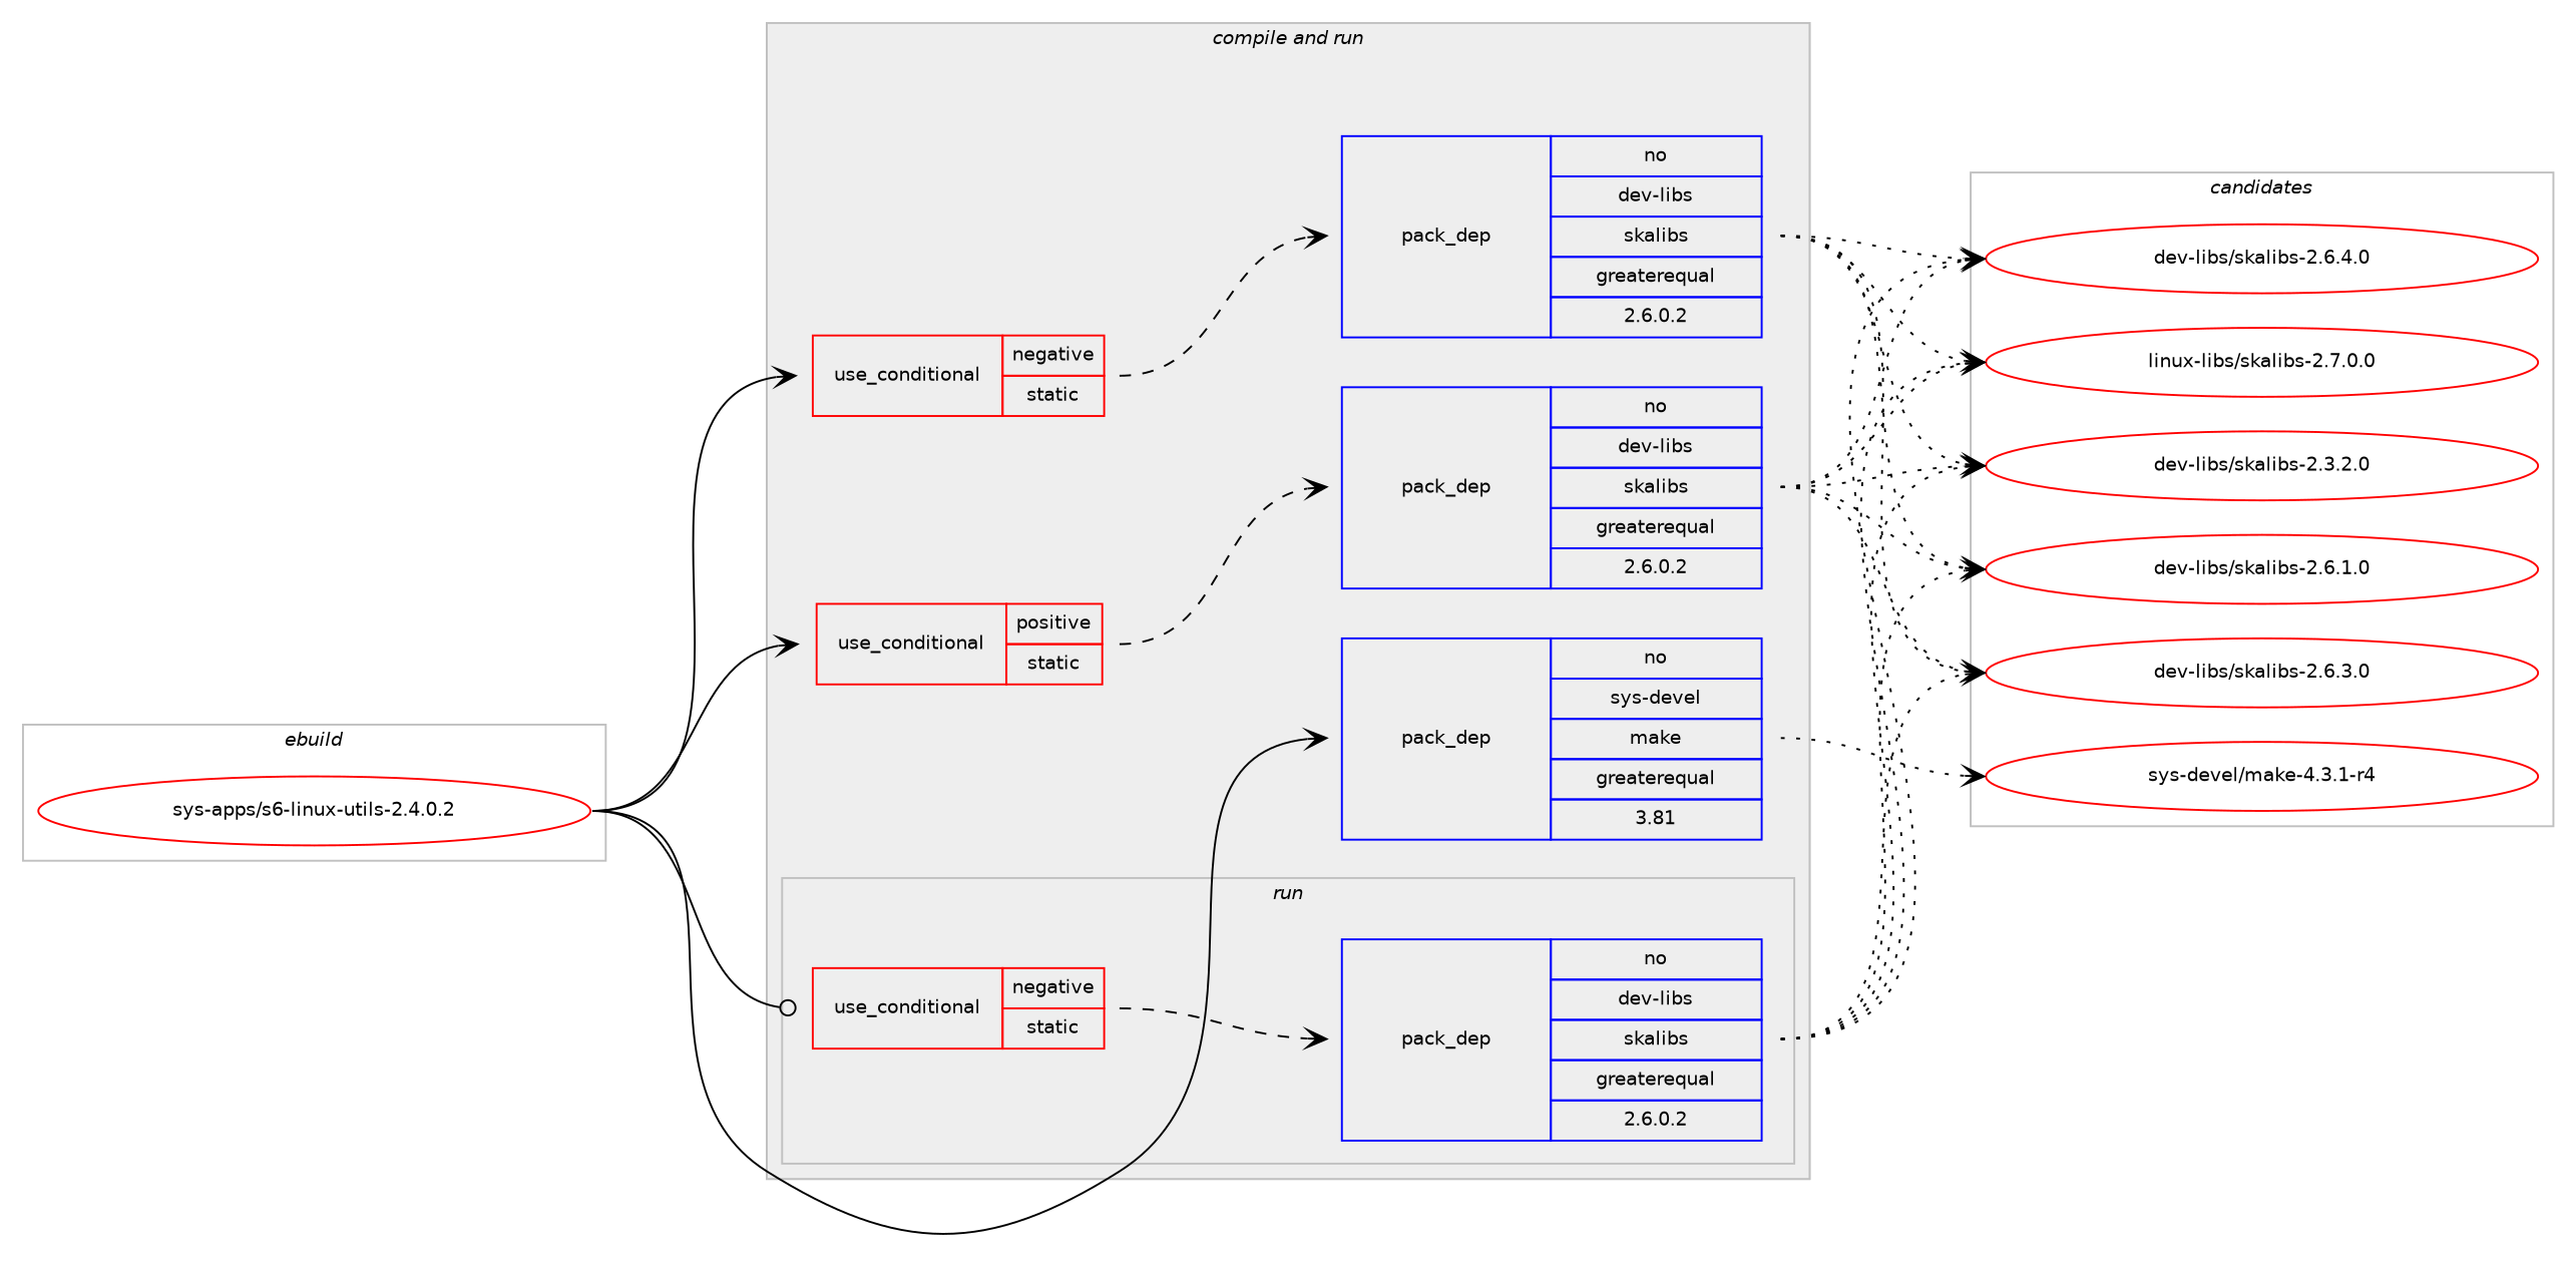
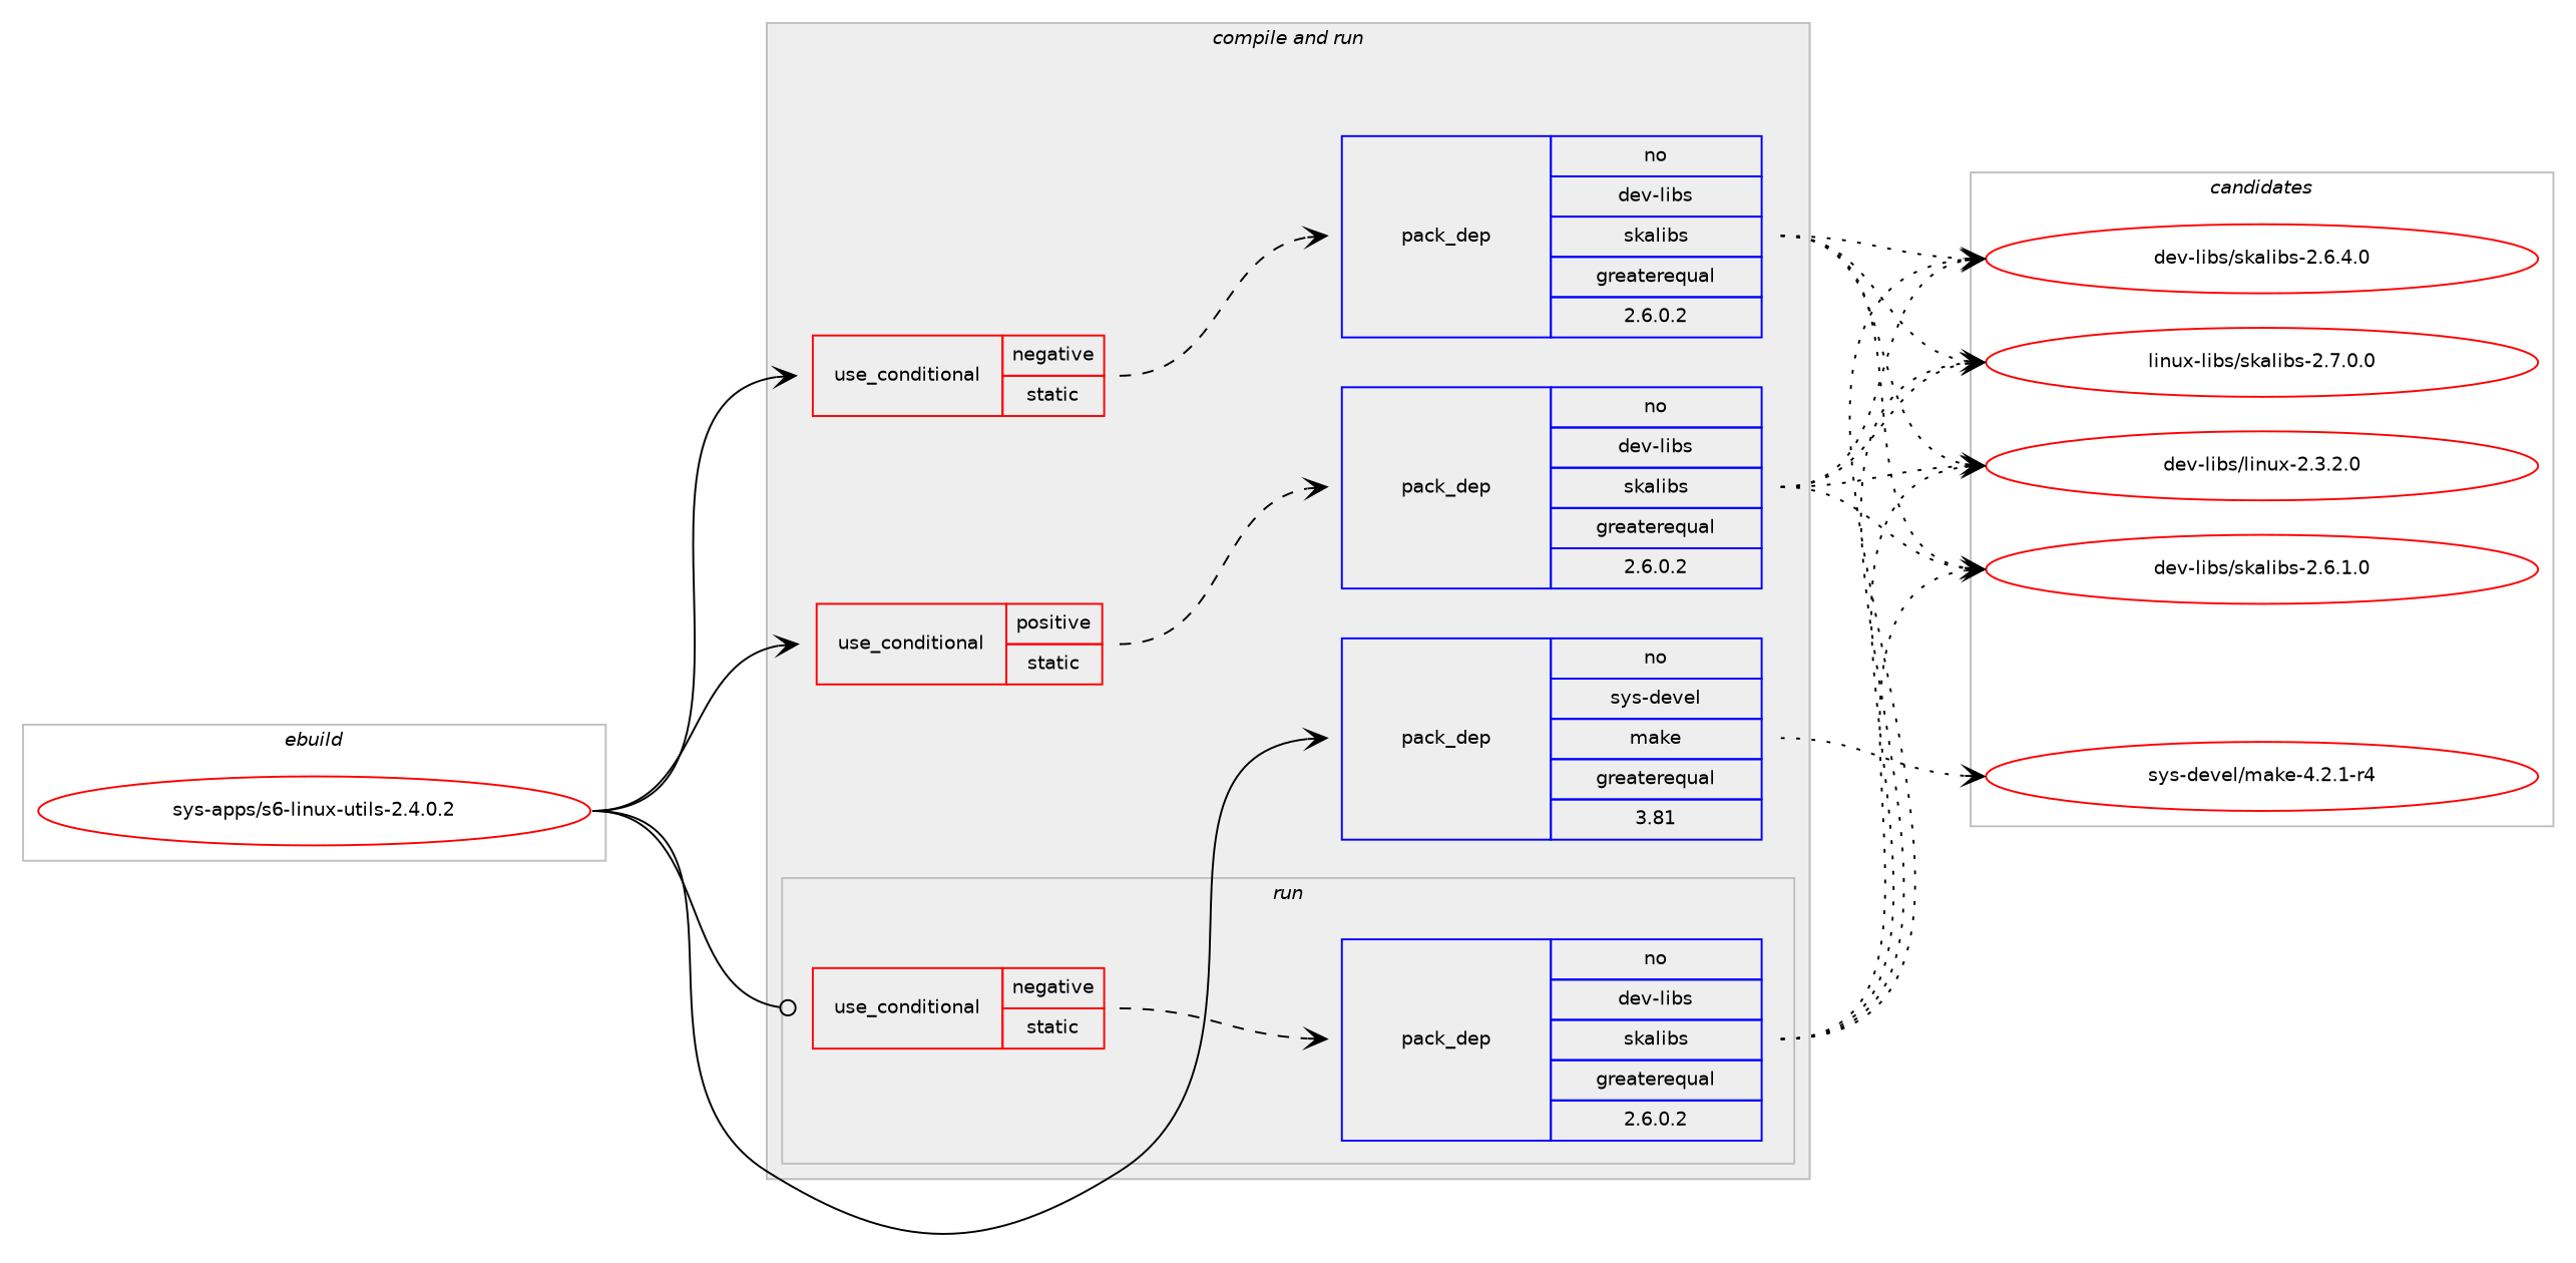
  digraph {
    compound=true
    concentrate=true
    fontname=Helvetica
    fontsize=10
    newrank=true
    rankdir=LR
    ranksep=1.5
    node [color=red fontname=Helvetica fontsize=10]
    edge [arrowhead=vee headport=w style=dotted tailport=e weight=100]
    n1 [label="sys-apps/s6-linux-utils-2.4.0.2" width=4]
    n2 [color=blue label=<<TABLE BORDER="0" CELLBORDER="1" CELLSPACING="0" CELLPADDING="4" WIDTH="220"><TR><TD ROWSPAN="6" CELLPADDING="30">pack_dep</TD></TR><TR><TD WIDTH="110">no</TD></TR><TR><TD>dev-libs</TD></TR><TR><TD>skalibs</TD></TR><TR><TD>greaterequal</TD></TR><TR><TD>2.6.0.2</TD></TR></TABLE>> shape=none]
    n3 [label=<<TABLE BORDER="0" CELLBORDER="1" CELLSPACING="0" CELLPADDING="4"><TR><TD ROWSPAN="3" CELLPADDING="10">use_conditional</TD></TR><TR><TD>negative</TD></TR><TR><TD>static</TD></TR></TABLE>> shape=none]
    n4 [color=blue label=<<TABLE BORDER="0" CELLBORDER="1" CELLSPACING="0" CELLPADDING="4" WIDTH="220"><TR><TD ROWSPAN="6" CELLPADDING="30">pack_dep</TD></TR><TR><TD WIDTH="110">no</TD></TR><TR><TD>dev-libs</TD></TR><TR><TD>skalibs</TD></TR><TR><TD>greaterequal</TD></TR><TR><TD>2.6.0.2</TD></TR></TABLE>> shape=none]
    n5 [label=<<TABLE BORDER="0" CELLBORDER="1" CELLSPACING="0" CELLPADDING="4"><TR><TD ROWSPAN="3" CELLPADDING="10">use_conditional</TD></TR><TR><TD>positive</TD></TR><TR><TD>static</TD></TR></TABLE>> shape=none]
    n6 [color=blue label=<<TABLE BORDER="0" CELLBORDER="1" CELLSPACING="0" CELLPADDING="4" WIDTH="220"><TR><TD ROWSPAN="6" CELLPADDING="30">pack_dep</TD></TR><TR><TD WIDTH="110">no</TD></TR><TR><TD>sys-devel</TD></TR><TR><TD>make</TD></TR><TR><TD>greaterequal</TD></TR><TR><TD>3.81</TD></TR></TABLE>> shape=none]
    n7 [color=blue label=<<TABLE BORDER="0" CELLBORDER="1" CELLSPACING="0" CELLPADDING="4" WIDTH="220"><TR><TD ROWSPAN="6" CELLPADDING="30">pack_dep</TD></TR><TR><TD WIDTH="110">no</TD></TR><TR><TD>dev-libs</TD></TR><TR><TD>skalibs</TD></TR><TR><TD>greaterequal</TD></TR><TR><TD>2.6.0.2</TD></TR></TABLE>> shape=none]
    n8 [label=<<TABLE BORDER="0" CELLBORDER="1" CELLSPACING="0" CELLPADDING="4"><TR><TD ROWSPAN="3" CELLPADDING="10">use_conditional</TD></TR><TR><TD>negative</TD></TR><TR><TD>static</TD></TR></TABLE>> shape=none]
-   n9 [label="dev-libs/skalibs-2.3.2.0" width=4]
+   n9 [label="dev-libs/linux-2.3.2.0" width=4]
    n10 [label="dev-libs/skalibs-2.6.1.0" width=4]
-   n11 [label="dev-libs/skalibs-2.6.3.0" width=4]
    n12 [label="dev-libs/skalibs-2.6.4.0" width=4]
    n13 [label="linux-libs/skalibs-2.7.0.0" width=4]
-   n14 [label="sys-devel/make-4.3.1-r4" width=4]
+   n14 [label="sys-devel/make-4.2.1-r4" width=4]
    subgraph cluster_1 {
      color=gray
      label=<<i>ebuild</i>>
      rank=same
      n1
    }
    subgraph cluster_2 {
      color=gray
      label=<<i>dependencies</i>>
      subgraph cluster_3 {
        color=gray
        fillcolor="#eeeeee"
        label=<<i>compile</i>>
        style=filled
        subgraph sub_4 {
          color=gray
          fillcolor="#eeeeee"
          label=<<i>compile</i>>
          style=filled
          n3
          subgraph sub_5 {
            color=gray
            fillcolor="#eeeeee"
            label=<<i>compile</i>>
            style=filled
            n2
          }
        }
        subgraph sub_6 {
          color=gray
          fillcolor="#eeeeee"
          label=<<i>compile</i>>
          style=filled
          n5
          subgraph sub_7 {
            color=gray
            fillcolor="#eeeeee"
            label=<<i>compile</i>>
            style=filled
            n4
          }
        }
        subgraph sub_8 {
          color=gray
          fillcolor="#eeeeee"
          label=<<i>compile</i>>
          style=filled
          n6
        }
      }
      subgraph cluster_9 {
        color=gray
        fillcolor="#eeeeee"
        label=<<i>compile and run</i>>
        style=filled
      }
      subgraph cluster_10 {
        color=gray
        fillcolor="#eeeeee"
        label=<<i>run</i>>
        style=filled
        subgraph sub_11 {
          color=gray
          fillcolor="#eeeeee"
          label=<<i>run</i>>
          style=filled
          n8
          subgraph sub_12 {
            color=gray
            fillcolor="#eeeeee"
            label=<<i>run</i>>
            style=filled
            n7
          }
        }
      }
    }
    subgraph cluster_13 {
      color=gray
      label=<<i>candidates</i>>
      rank=same
      subgraph sub_14 {
        color=black
        label=<<i>candidates</i>>
        nodesep=1
        rank=same
        n9
        n10
-       n11
        n12
        n13
      }
      subgraph sub_15 {
        color=black
        label=<<i>candidates</i>>
        nodesep=1
        rank=same
        n9
        n10
-       n11
        n12
        n13
      }
      subgraph sub_16 {
        color=black
        label=<<i>candidates</i>>
        nodesep=1
        rank=same
        n14
      }
      subgraph sub_17 {
        color=black
        label=<<i>candidates</i>>
        nodesep=1
        rank=same
        n9
        n10
-       n11
        n12
        n13
      }
    }
    n1 -> n3 [style=solid weight=20]
    n1 -> n5 [style=solid weight=20]
    n1 -> n6 [style=solid weight=20]
    n1 -> n8 [arrowhead=odot style=solid weight=20]
    n2 -> n9
    n2 -> n10
-   n2 -> n11
    n2 -> n12
    n2 -> n13
    n3 -> n2 [style=dashed weight=20]
    n4 -> n9
    n4 -> n10
-   n4 -> n11
    n4 -> n12
    n4 -> n13
    n5 -> n4 [style=dashed weight=20]
    n6 -> n14
    n7 -> n9
    n7 -> n10
-   n7 -> n11
    n7 -> n12
    n7 -> n13
    n8 -> n7 [style=dashed weight=20]
  }
